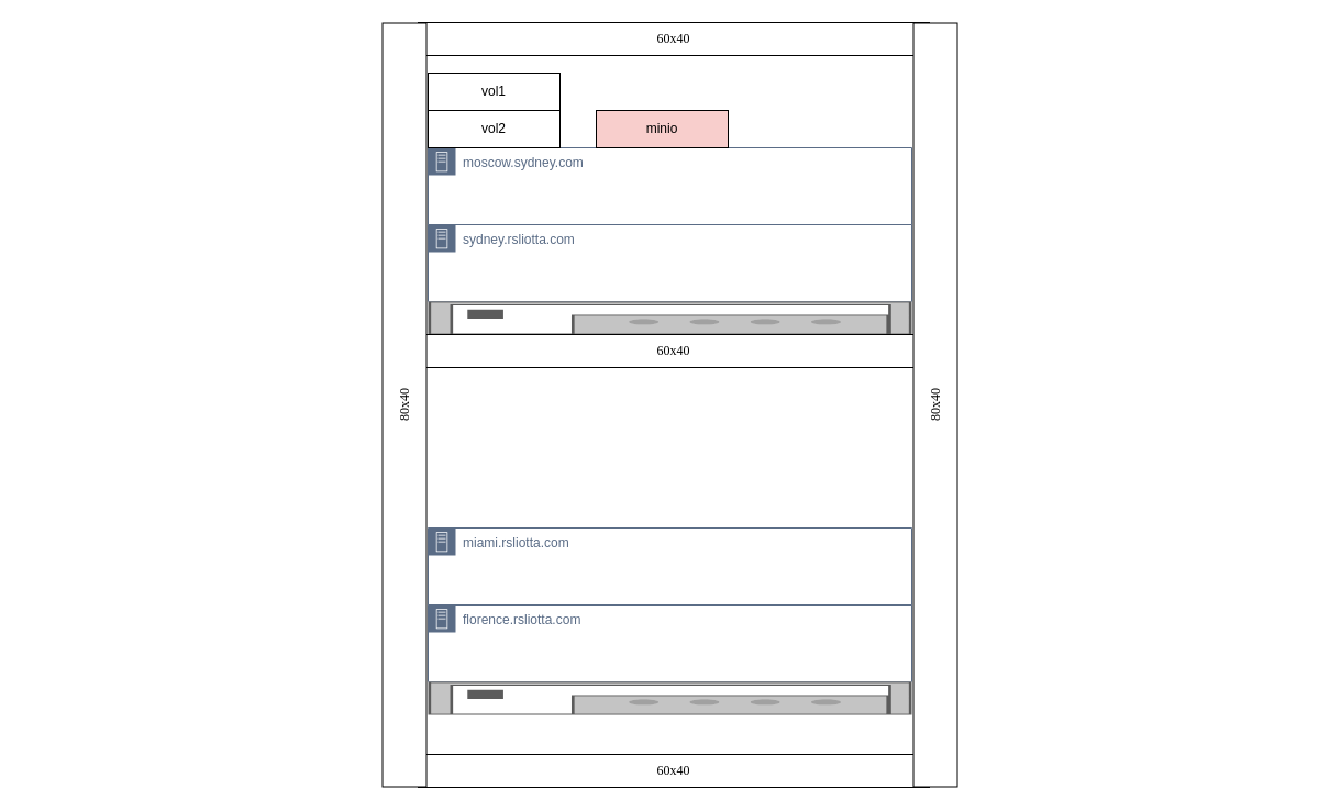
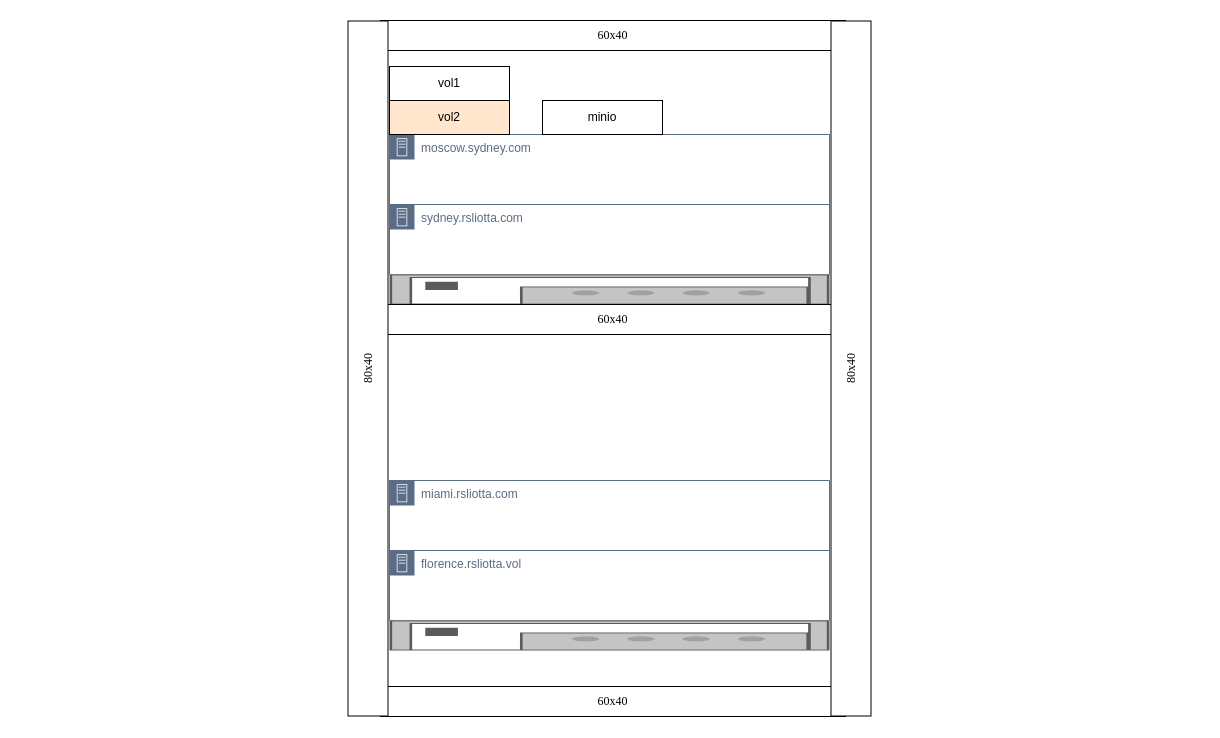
  <mxCell id="0" />
  <mxCell id="1" parent="0" />
- <mxCell id="2" value="florence.rsliotta.com" style="points=[[0,0],[0.25,0],[0.5,0],[0.75,0],[1,0],[1,0.25],[1,0.5],[1,0.75],[1,1],[0.75,1],[0.5,1],[0.25,1],[0,1],[0,0.75],[0,0.5],[0,0.25]];outlineConnect=0;gradientColor=none;html=1;whiteSpace=wrap;fontSize=12;fontStyle=0;shape=mxgraph.aws4.group;grIcon=mxgraph.aws4.group_on_premise;strokeColor=#5A6C86;fillColor=none;verticalAlign=top;align=left;spacingLeft=30;fontColor=#5A6C86;dashed=0;" parent="1" vertex="1"><mxGeometry x="389" y="550" width="440" height="70" as="geometry" /></mxCell>
+ <mxCell id="2" value="florence.rsliotta.vol" style="points=[[0,0],[0.25,0],[0.5,0],[0.75,0],[1,0],[1,0.25],[1,0.5],[1,0.75],[1,1],[0.75,1],[0.5,1],[0.25,1],[0,1],[0,0.75],[0,0.5],[0,0.25]];outlineConnect=0;gradientColor=none;html=1;whiteSpace=wrap;fontSize=12;fontStyle=0;shape=mxgraph.aws4.group;grIcon=mxgraph.aws4.group_on_premise;strokeColor=#5A6C86;fillColor=none;verticalAlign=top;align=left;spacingLeft=30;fontColor=#5A6C86;dashed=0;" parent="1" vertex="1"><mxGeometry x="389" y="550" width="440" height="70" as="geometry" /></mxCell>
  <mxCell id="3" value="miami.rsliotta.com" style="points=[[0,0],[0.25,0],[0.5,0],[0.75,0],[1,0],[1,0.25],[1,0.5],[1,0.75],[1,1],[0.75,1],[0.5,1],[0.25,1],[0,1],[0,0.75],[0,0.5],[0,0.25]];outlineConnect=0;gradientColor=none;html=1;whiteSpace=wrap;fontSize=12;fontStyle=0;shape=mxgraph.aws4.group;grIcon=mxgraph.aws4.group_on_premise;strokeColor=#5A6C86;fillColor=none;verticalAlign=top;align=left;spacingLeft=30;fontColor=#5A6C86;dashed=0;" parent="1" vertex="1"><mxGeometry x="389" y="480" width="440" height="70" as="geometry" /></mxCell>
  <mxCell id="4" value="sydney.rsliotta.com" style="points=[[0,0],[0.25,0],[0.5,0],[0.75,0],[1,0],[1,0.25],[1,0.5],[1,0.75],[1,1],[0.75,1],[0.5,1],[0.25,1],[0,1],[0,0.75],[0,0.5],[0,0.25]];outlineConnect=0;gradientColor=none;html=1;whiteSpace=wrap;fontSize=12;fontStyle=0;shape=mxgraph.aws4.group;grIcon=mxgraph.aws4.group_on_premise;strokeColor=#5A6C86;fillColor=none;verticalAlign=top;align=left;spacingLeft=30;fontColor=#5A6C86;dashed=0;" parent="1" vertex="1"><mxGeometry x="389" y="204" width="440" height="70" as="geometry" /></mxCell>
  <mxCell id="5" value="moscow.sydney.com" style="points=[[0,0],[0.25,0],[0.5,0],[0.75,0],[1,0],[1,0.25],[1,0.5],[1,0.75],[1,1],[0.75,1],[0.5,1],[0.25,1],[0,1],[0,0.75],[0,0.5],[0,0.25]];outlineConnect=0;gradientColor=none;html=1;whiteSpace=wrap;fontSize=12;fontStyle=0;shape=mxgraph.aws4.group;grIcon=mxgraph.aws4.group_on_premise;strokeColor=#5A6C86;fillColor=none;verticalAlign=top;align=left;spacingLeft=30;fontColor=#5A6C86;dashed=0;" parent="1" vertex="1"><mxGeometry x="389" y="134" width="440" height="70" as="geometry" /></mxCell>
  <mxCell id="6" value="" style="strokeColor=#666666;html=1;labelPosition=right;align=left;spacingLeft=15;shadow=0;dashed=0;outlineConnect=0;shape=mxgraph.rack.general.hub;" parent="1" vertex="1"><mxGeometry x="389" y="274" width="440" height="30" as="geometry" /></mxCell>
  <mxCell id="7" value="" style="strokeColor=#666666;html=1;labelPosition=right;align=left;spacingLeft=15;shadow=0;dashed=0;outlineConnect=0;shape=mxgraph.rack.general.hub;" parent="1" vertex="1"><mxGeometry x="389" y="620" width="440" height="30" as="geometry" /></mxCell>
- <mxCell id="8" value="vol2" style="rounded=0;whiteSpace=wrap;html=1;" parent="1" vertex="1"><mxGeometry x="389" y="100" width="120" height="34" as="geometry" /></mxCell>
+ <mxCell id="8" value="vol2" style="rounded=0;whiteSpace=wrap;html=1;fillColor=#ffe6cc;" parent="1" vertex="1"><mxGeometry x="389" y="100" width="120" height="34" as="geometry" /></mxCell>
  <mxCell id="9" value="" style="shape=image;html=1;verticalAlign=top;verticalLabelPosition=bottom;labelBackgroundColor=#ffffff;imageAspect=0;aspect=fixed;image=https://cdn0.iconfinder.com/data/icons/just-drivers/128/1403708877_External_Drive-Black.png" parent="1" vertex="1"><mxGeometry x="391" y="104" width="26" height="26" as="geometry" /></mxCell>
  <mxCell id="10" value="vol1" style="rounded=0;whiteSpace=wrap;html=1;" parent="1" vertex="1"><mxGeometry x="389" y="66" width="120" height="34" as="geometry" /></mxCell>
  <mxCell id="11" value="" style="shape=image;html=1;verticalAlign=top;verticalLabelPosition=bottom;labelBackgroundColor=#ffffff;imageAspect=0;aspect=fixed;image=https://cdn0.iconfinder.com/data/icons/just-drivers/128/1403708877_External_Drive-Black.png" parent="1" vertex="1"><mxGeometry x="391" y="70" width="26" height="26" as="geometry" /></mxCell>
- <mxCell id="12" value="minio" style="rounded=0;whiteSpace=wrap;html=1;fillColor=#f8cecc;" parent="1" vertex="1"><mxGeometry x="542" y="100" width="120" height="34" as="geometry" /></mxCell>
+ <mxCell id="12" value="minio" style="rounded=0;whiteSpace=wrap;html=1;" parent="1" vertex="1"><mxGeometry x="542" y="100" width="120" height="34" as="geometry" /></mxCell>
  <mxCell id="13" value="" style="shape=image;html=1;verticalAlign=top;verticalLabelPosition=bottom;labelBackgroundColor=#ffffff;imageAspect=0;aspect=fixed;image=https://cdn0.iconfinder.com/data/icons/just-drivers/128/1403708877_External_Drive-Black.png" parent="1" vertex="1"><mxGeometry x="544" y="104" width="26" height="26" as="geometry" /></mxCell>
  <mxCell id="14" value="60x40" style="shape=rect;dashed=0;shadow=0;html=1;whiteSpace=wrap;rounded=0;comic=0;labelBackgroundColor=none;strokeWidth=1;fontFamily=Verdana;fontSize=12;lign=center;" parent="1" vertex="1"><mxGeometry x="380" y="20" width="465" height="30" as="geometry" /></mxCell>
  <mxCell id="15" value="60x40" style="shape=rect;dashed=0;shadow=0;html=1;whiteSpace=wrap;rounded=0;comic=0;labelBackgroundColor=none;strokeWidth=1;fontFamily=Verdana;fontSize=12;lign=center;" parent="1" vertex="1"><mxGeometry x="380" y="304" width="465" height="30" as="geometry" /></mxCell>
  <mxCell id="16" value="60x40" style="shape=rect;dashed=0;shadow=0;html=1;whiteSpace=wrap;rounded=0;comic=0;labelBackgroundColor=none;strokeWidth=1;fontFamily=Verdana;fontSize=12;lign=center;" parent="1" vertex="1"><mxGeometry x="380" y="686" width="465" height="30" as="geometry" /></mxCell>
  <mxCell id="17" value="80x40" style="shape=rect;dashed=0;shadow=0;html=1;whiteSpace=wrap;rotation=270;rounded=0;comic=0;labelBackgroundColor=none;strokeWidth=1;fontFamily=Verdana;fontSize=12;align=center;" parent="1" vertex="1"><mxGeometry x="20" y="348" width="695" height="40" as="geometry" /></mxCell>
  <mxCell id="18" value="80x40" style="shape=rect;dashed=0;shadow=0;html=1;whiteSpace=wrap;rotation=270;rounded=0;comic=0;labelBackgroundColor=none;strokeWidth=1;fontFamily=Verdana;fontSize=12;align=center;" parent="1" vertex="1"><mxGeometry x="503" y="348" width="695" height="40" as="geometry" /></mxCell>
